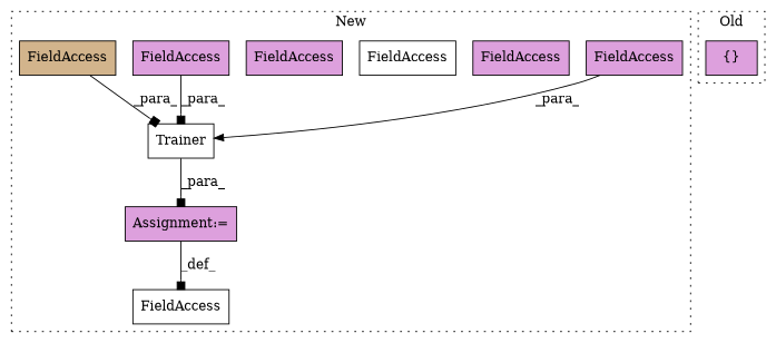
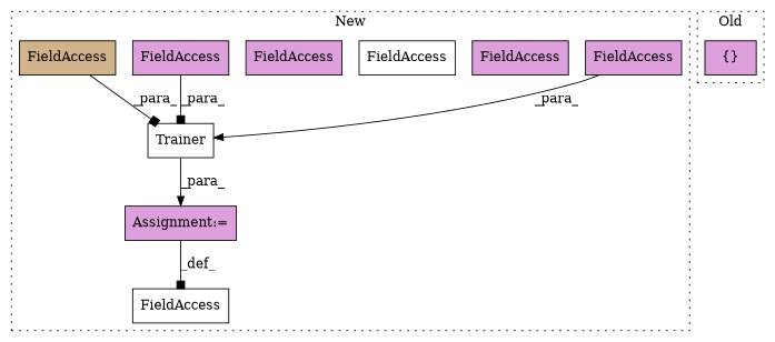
  digraph {
    node [a=22 l=6 s=2706 shape=box style=filled fillcolor=plum]
    edge [arrowhead=box]
    n1 [a=32 l="8,1" label=Trainer s="2698,2755" fillcolor=white]
    n2 [l=4 label=FieldAccess s=2732]
    n3 [l=7 label=FieldAccess s=2690 fillcolor=white]
    n4 [label=FieldAccess]
    n5 [label=FieldAccess s=2316 fillcolor=white]
    n6 [l=2 label=FieldAccess s=2737]
    n7 [a=7 l=1 label="Assignment:=" s=2697]
    n8 [label=FieldAccess]
    n9 [l=2 label=FieldAccess s=2737 fillcolor=tan]
    n10 [a=4 l="1,1" label="{}" s="1520,1538"]
    subgraph cluster_1 {
      label=New
      style=dotted
      n1
      n2
      n3
      n4
      n5
      n6
      n7
      n8
      n9
    }
    subgraph cluster_2 {
      label=Old
      style=dotted
      n10
    }
-   n1 -> n7 [label=_para_]
+   n1 -> n7 [label=_para_ arrowhead=normal]
    n2 -> n1 [label=_para_ arrowhead=normal]
    n7 -> n3 [label=_def_]
    n8 -> n1 [label=_para_]
    n9 -> n1 [label=_para_]
  }
